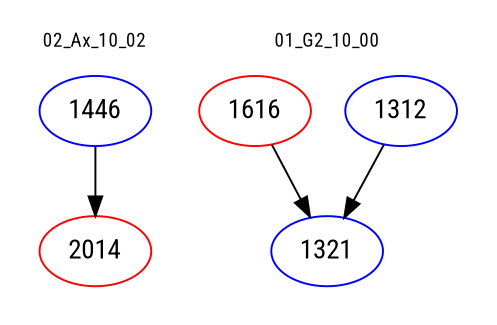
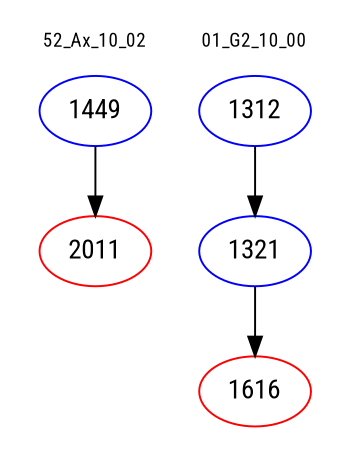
  digraph {
    fontname="Roboto Condensed"
    node [color=blue fontname="Roboto Condensed"]
    edge [color=black fontname="Roboto Condensed"]
-   n1 [label=1446]
-   n2 [color=red label=2014]
+   n1 [label=1449]
+   n2 [color=red label=2011]
    n3 [label=1312]
    n4 [label=1321]
    n5 [color=red label=1616]
    subgraph cluster_1 {
      color=white
      fontsize=10
-     label="02_Ax_10_02"
+     label="52_Ax_10_02"
      n1
      n2
    }
    subgraph cluster_2 {
      color=white
      fontsize=10
      label="01_G2_10_00"
      n3
      n4
      n5
    }
    n1 -> n2
    n3 -> n4
-   n5 -> n4
+   n4 -> n5
  }
